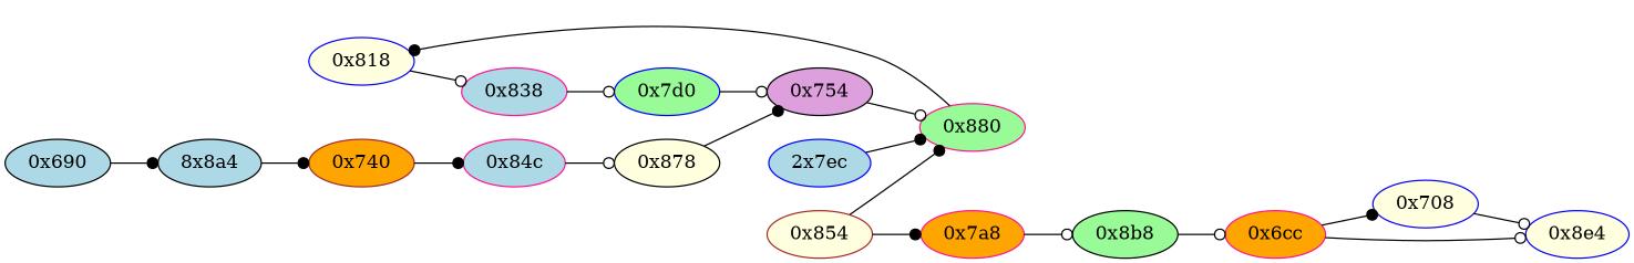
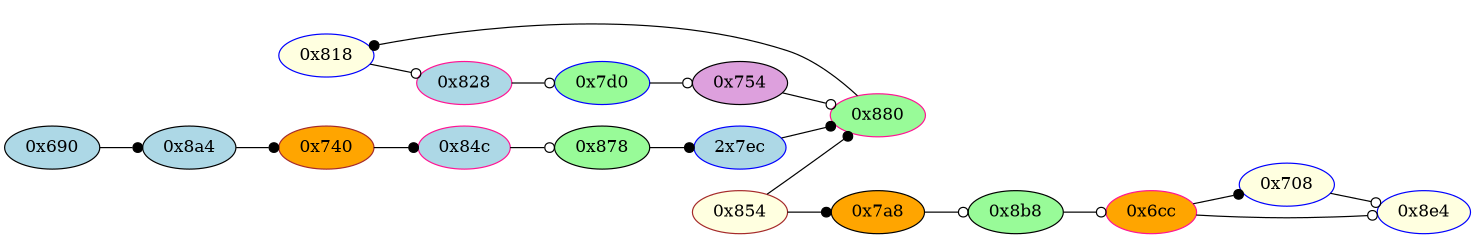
  strict digraph {
    rankdir=LR
    node [color=black fillcolor=lightyellow opcode="[u'b']" style=filled]
    edge [arrowhead=odot]
    "0x818" [color=blue opcode="[u'ldrb', u'str', u'ldr', u'b']"]
-   "0x828" [color=deeppink fillcolor=lightblue opcode="[u'ldr', u'ldr', u'add', u'str', u'ldr', u'add', u'str', u'ldr', u'b']" label="0x838"]
+   "0x828" [color=deeppink fillcolor=lightblue opcode="[u'ldr', u'ldr', u'add', u'str', u'ldr', u'add', u'str', u'ldr', u'b']"]
    "0x7d0" [color=blue fillcolor=palegreen]
    n4 [fillcolor=plum label="0x754" opcode="[u'ldr', u'ldr', u'mov', u'add', u'ldr']"]
    "0x708" [color=blue opcode="[u'mov', u'bl', u'ldr', u'b']"]
    "0x8e4" [color=blue opcode="[u'ldr', u'ldr', u'ldr', u'ldr', u'sub', u'mov', u'sub', u'pop']"]
    "0x880" [color=deeppink fillcolor=palegreen opcode="[u'ldr', u'ldr', u'add', u'str', u'ldr', u'ldrb', u'strb', u'ldr', u'b']"]
    "0x690" [fillcolor=lightblue opcode="[u'push', u'add', u'sub', u'ldr', u'str', u'mov', u'orr', u'ldr', u'ldr', u'str', u'ldr', u'ldr', u'ldr', u'add', u'b']"]
-   "0x8a4" [fillcolor=lightblue opcode="[u'ldr', u'ldr', u'str', u'ldr', u'b']" label="8x8a4"]
+   "0x8a4" [fillcolor=lightblue opcode="[u'ldr', u'ldr', u'str', u'ldr', u'b']"]
    "0x740" [color=brown fillcolor=orange opcode="[u'ldr', u'bl', u'ldr', u'ldr', u'ldr', u'b']"]
    "0x84c" [color=deeppink fillcolor=lightblue opcode="[u'ldr', u'b']"]
    "0x854" [color=brown opcode="[u'str', u'str', u'str', u'ldr', u'ldr', u'ldr', u'cmp', u'mov', u'b']"]
-   "0x7a8" [color=deeppink fillcolor=orange]
+   "0x7a8" [fillcolor=orange]
    "0x8b8" [fillcolor=palegreen opcode="[u'ldr', u'ldr', u'cmp', u'mov', u'mov', u'strb', u'ldr', u'b']"]
    "0x6cc" [color=deeppink fillcolor=orange opcode="[u'ldrb', u'ldr', u'cmp', u'mov']"]
-   "0x878" [opcode="[u'ldr', u'b']"]
+   "0x878" [fillcolor=palegreen opcode="[u'ldr', u'b']"]
    n17 [color=blue fillcolor=lightblue label="2x7ec" opcode="[u'mov', u'mov', u'mov', u'mov', u'b']"]
    "0x818" -> "0x828"
    "0x828" -> "0x7d0"
    "0x7d0" -> n4
    n4 -> "0x880"
    "0x708" -> "0x8e4"
    "0x880" -> "0x818" [arrowhead=dot]
    "0x690" -> "0x8a4" [arrowhead=dot]
    "0x8a4" -> "0x740" [arrowhead=dot]
    "0x740" -> "0x84c" [arrowhead=dot]
    "0x84c" -> "0x878"
    "0x854" -> "0x880" [arrowhead=dot]
    "0x854" -> "0x7a8" [arrowhead=dot]
    "0x7a8" -> "0x8b8"
    "0x8b8" -> "0x6cc"
    "0x6cc" -> "0x708" [arrowhead=dot]
    "0x6cc" -> "0x8e4"
-   "0x878" -> n4 [arrowhead=dot]
+   "0x878" -> n17 [arrowhead=dot]
    n17 -> "0x880" [arrowhead=dot]
  }
